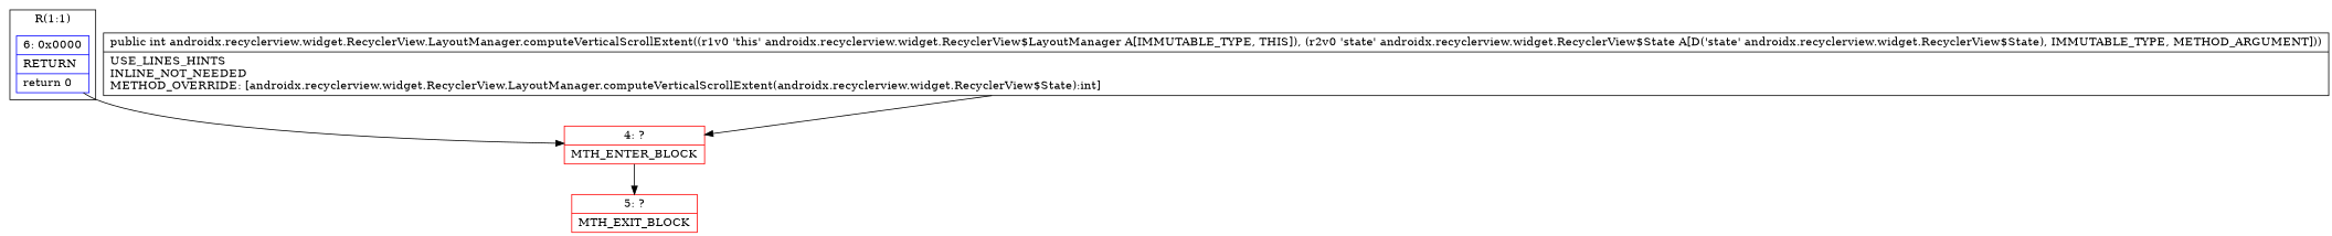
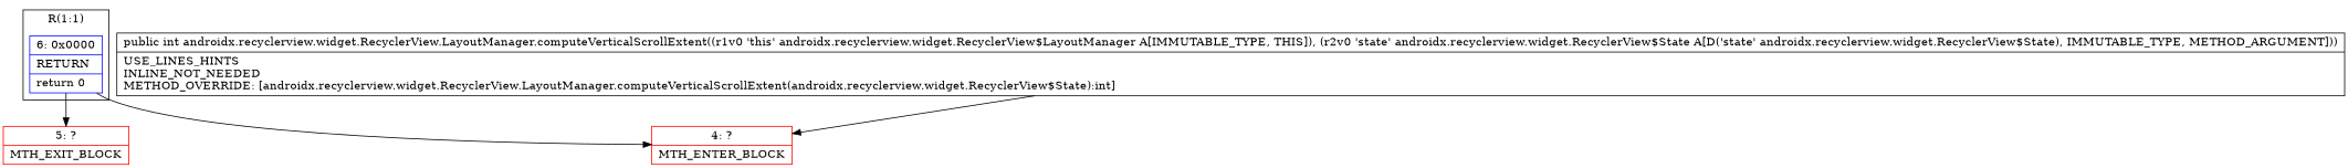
  digraph {
    node [color=red shape=record]
    n1 [color=blue label="{6\:\ 0x0000|RETURN\l|return 0\l}"]
    n2 [label="{5\:\ ?|MTH_EXIT_BLOCK\l}"]
    n3 [label="{4\:\ ?|MTH_ENTER_BLOCK\l}"]
    n4 [label="{public int androidx.recyclerview.widget.RecyclerView.LayoutManager.computeVerticalScrollExtent((r1v0 'this' androidx.recyclerview.widget.RecyclerView$LayoutManager A[IMMUTABLE_TYPE, THIS]), (r2v0 'state' androidx.recyclerview.widget.RecyclerView$State A[D('state' androidx.recyclerview.widget.RecyclerView$State), IMMUTABLE_TYPE, METHOD_ARGUMENT]))  | USE_LINES_HINTS\lINLINE_NOT_NEEDED\lMETHOD_OVERRIDE: [androidx.recyclerview.widget.RecyclerView.LayoutManager.computeVerticalScrollExtent(androidx.recyclerview.widget.RecyclerView$State):int]\l}" color=""]
    subgraph cluster_1 {
      label="R(1:1)"
      n1
    }
-   n3 -> n2
+   n1 -> n2
    n1 -> n3
    n4 -> n3
  }
